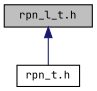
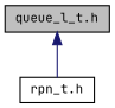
  digraph {
    fontname="JetBrains Mono"
    node [color=black fontname="JetBrains Mono" fontsize=10 shape=record style=filled]
-   n1 [fillcolor=grey75 fontcolor=black height=0.2 label="rpn_l_t.h" width=0.4]
+   n1 [fillcolor=grey75 fontcolor=black height=0.2 label="queue_l_t.h" width=0.4]
    n2 [fillcolor=white height=0.2 label="rpn_t.h" width=0.4]
    n1 -> n2 [color=midnightblue dir=back fontname="JetBrains Mono" fontsize=10 labelfontname=Helvetica labelfontsize=10 style=solid]
  }
